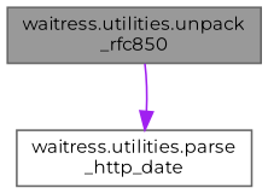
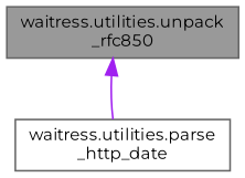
  digraph {
    rankdir=TB
    fontname=Montserrat
    node [fontname=Montserrat fontsize=10 shape=box style=filled]
    n1 [color=gray40 fillcolor=grey60 fontcolor=black height=0.2 label="waitress.utilities.unpack\l_rfc850" width=0.4]
    n2 [color=grey40 fillcolor=white height=0.2 label="waitress.utilities.parse\l_http_date" width=0.4]
-   n2 -> n1 [color=purple dir=back fontname=Montserrat fontsize=10 labelfontname=Helvetica labelfontsize=10 style=solid]
+   n1 -> n2 [color=purple dir=back fontname=Montserrat fontsize=10 labelfontname=Helvetica labelfontsize=10 style=solid]
  }
